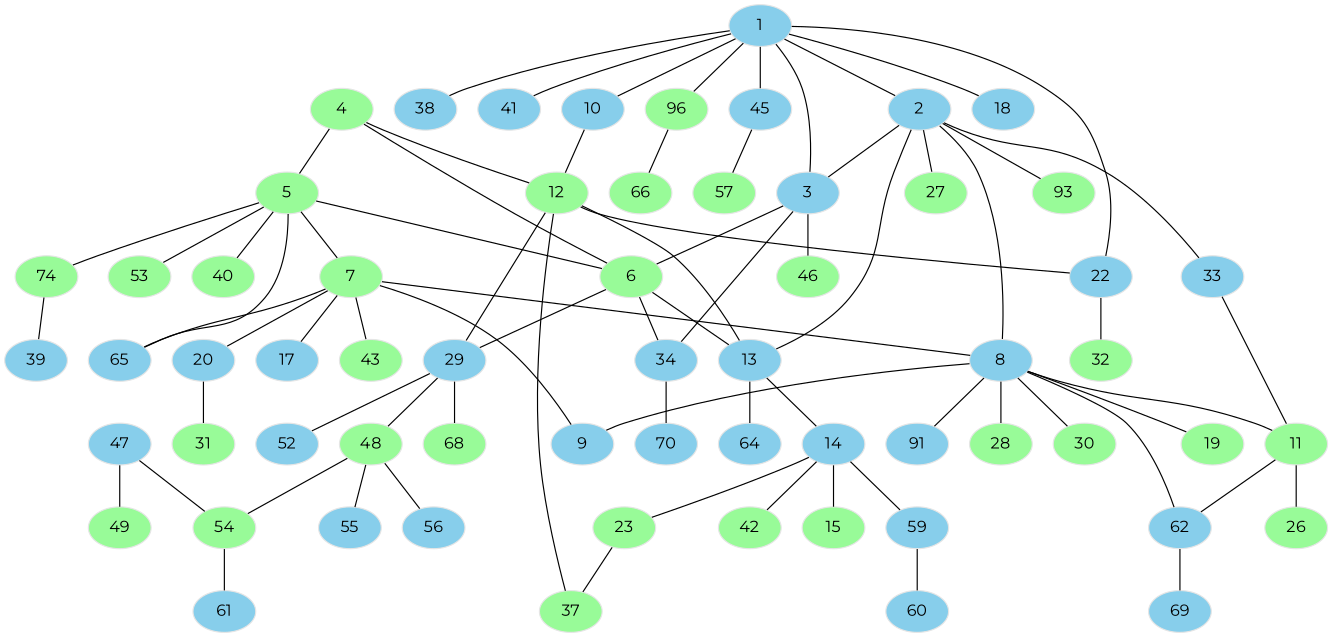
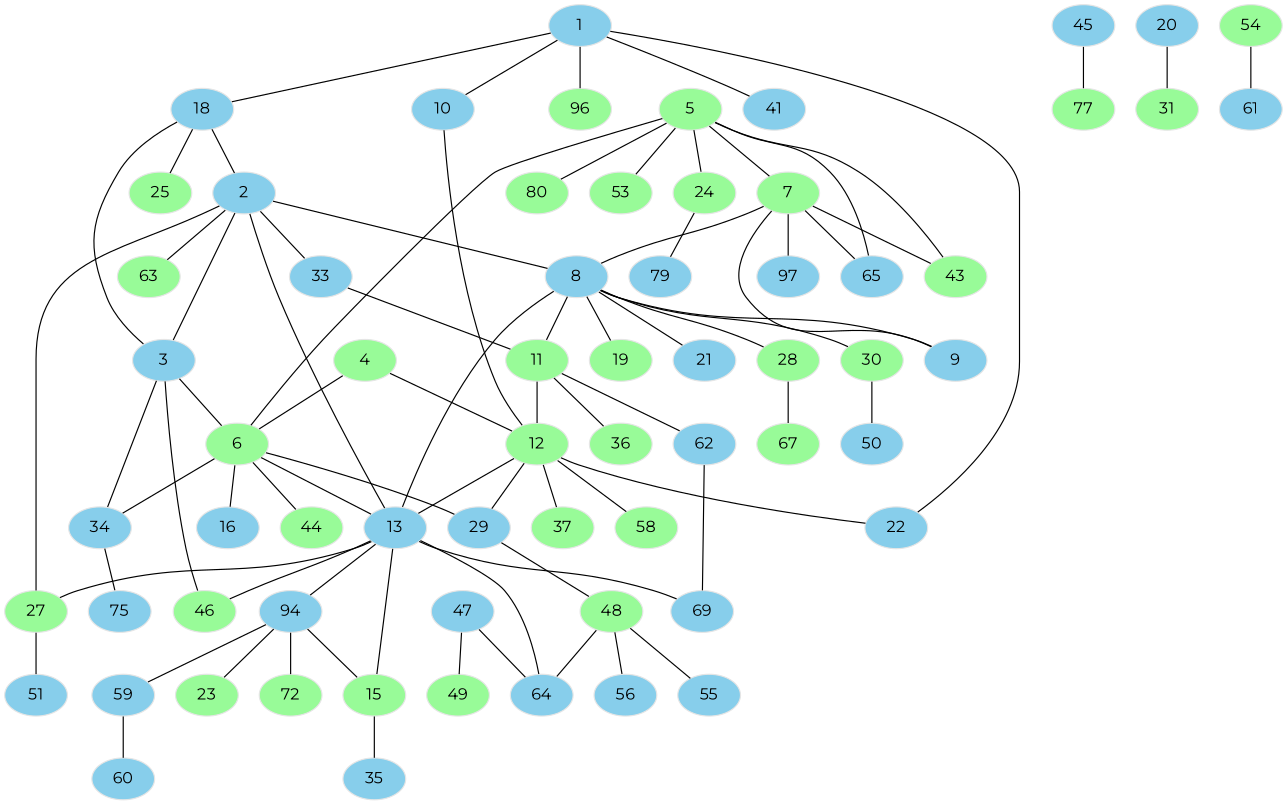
  graph {
    fontname=Montserrat
    node [color=gray90 fillcolor=skyblue fontname=Montserrat style=filled]
    edge [fontname=Montserrat]
    1
    2
    3
    10
    18
    22
    n7 [fillcolor=palegreen label=96]
-   38
    41
    45
    8
    13
    27 [fillcolor=palegreen]
    33
-   63 [fillcolor=palegreen label=93]
+   63 [fillcolor=palegreen]
    6 [fillcolor=palegreen]
    34
    46 [fillcolor=palegreen]
    12 [fillcolor=palegreen]
-   32 [fillcolor=palegreen]
-   66 [fillcolor=palegreen]
-   57 [fillcolor=palegreen]
+   25 [fillcolor=palegreen]
+   57 [fillcolor=palegreen label=77]
    9
    11 [fillcolor=palegreen]
    19 [fillcolor=palegreen]
-   21 [label=91]
+   21
    28 [fillcolor=palegreen]
    30 [fillcolor=palegreen]
-   14
+   14 [label=94]
    15 [fillcolor=palegreen]
    64
    69
+   51
+   16
    29
-   70
+   44 [fillcolor=palegreen]
+   70 [label=75]
    4 [fillcolor=palegreen]
    5 [fillcolor=palegreen]
    7 [fillcolor=palegreen]
-   24 [fillcolor=palegreen label=74]
-   40 [fillcolor=palegreen]
+   24 [fillcolor=palegreen]
+   40 [fillcolor=palegreen label=80]
    53 [fillcolor=palegreen]
    65
    37 [fillcolor=palegreen]
-   17
+   58 [fillcolor=palegreen]
+   17 [label=97]
    20
    43 [fillcolor=palegreen]
-   39
+   39 [label=79]
    48 [fillcolor=palegreen]
-   52
-   68 [fillcolor=palegreen]
    31 [fillcolor=palegreen]
    47
    49 [fillcolor=palegreen]
-   26 [fillcolor=palegreen]
+   26 [fillcolor=palegreen label=36]
    62
+   67 [fillcolor=palegreen]
+   50
    54 [fillcolor=palegreen]
    55
    56
    23 [fillcolor=palegreen]
-   42 [fillcolor=palegreen]
+   42 [fillcolor=palegreen label=72]
    59
+   35
    60
    61
-   1 -- 2
-   1 -- 3
+   18 -- 2
+   18 -- 3
    1 -- 10
    1 -- 18
    1 -- 22
    1 -- n7
-   1 -- 38
    1 -- 41
-   1 -- 45
    2 -- 3
    2 -- 8
    2 -- 13
    2 -- 27
    2 -- 33
    2 -- 63
    3 -- 6
    3 -- 34
    3 -- 46
    10 -- 12
-   22 -- 32
-   n7 -- 66
+   18 -- 25
    45 -- 57
-   8 -- 62
+   8 -- 13
    8 -- 9
    8 -- 11
    8 -- 19
    8 -- 21
    8 -- 28
    8 -- 30
+   13 -- 27
+   13 -- 46
    13 -- 14
+   13 -- 15
    13 -- 64
+   13 -- 69
+   27 -- 51
    33 -- 11
    6 -- 13
    6 -- 34
+   6 -- 16
    6 -- 29
+   6 -- 44
    34 -- 70
    12 -- 22
    12 -- 13
    12 -- 29
    12 -- 37
+   12 -- 58
+   11 -- 12
    11 -- 26
    11 -- 62
+   28 -- 67
+   30 -- 50
    14 -- 15
    14 -- 23
    14 -- 42
    14 -- 59
+   15 -- 35
    29 -- 48
-   29 -- 52
-   29 -- 68
    4 -- 6
    4 -- 12
-   4 -- 5
+   43 -- 5
    5 -- 6
    5 -- 7
    5 -- 24
    5 -- 40
    5 -- 53
    5 -- 65
    7 -- 8
    7 -- 9
    7 -- 65
    7 -- 17
-   7 -- 20
    7 -- 43
    24 -- 39
    20 -- 31
-   48 -- 54
+   48 -- 64
    48 -- 55
    48 -- 56
-   47 -- 54
+   47 -- 64
    47 -- 49
    62 -- 69
    54 -- 61
-   23 -- 37
    59 -- 60
  }
